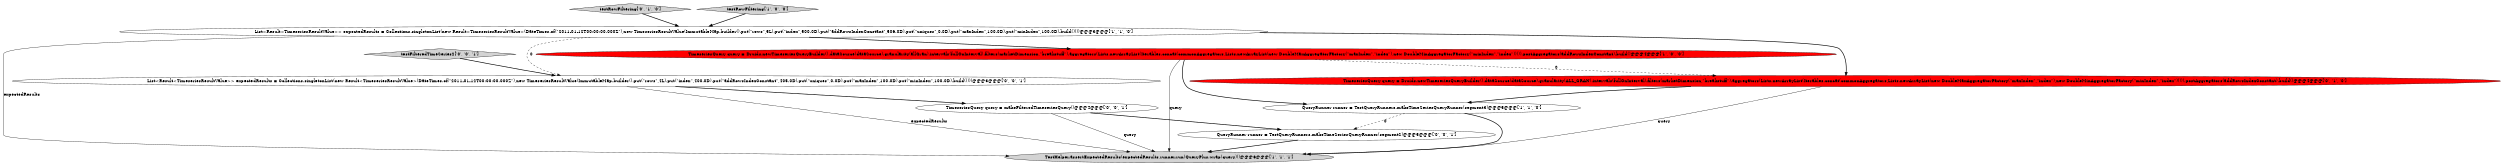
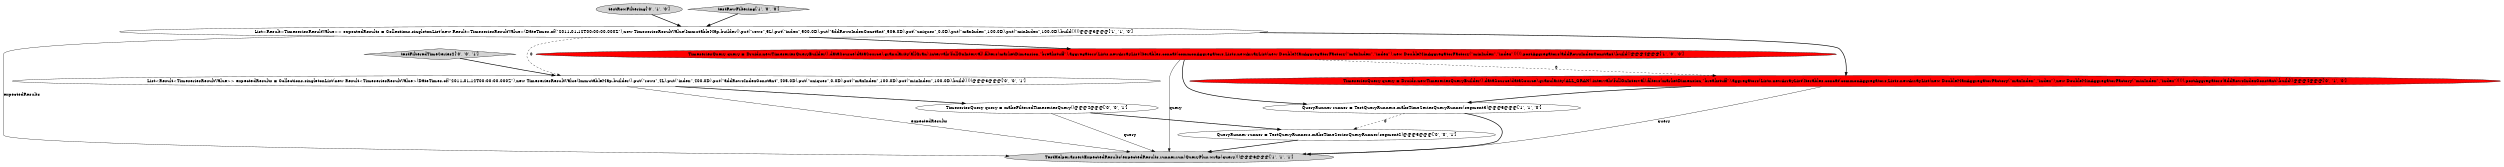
  digraph {
    node [fillcolor=white shape=ellipse style=filled]
    edge [style=bold]
-   n1 [fillcolor=lightgray label="testRowFiltering['0', '1', '0']" shape=diamond]
+   n1 [fillcolor=lightgray label="testRowFiltering['0', '1', '0']"]
    n2 [label="List<Result<TimeseriesResultValue>> expectedResults = Collections.singletonList(new Result<TimeseriesResultValue>(DateTimes.of(\"2011-01-12T00:00:00.000Z\"),new TimeseriesResultValue(ImmutableMap.builder().put(\"rows\",5L).put(\"index\",500.0D).put(\"addRowsIndexConstant\",506.0D).put(\"uniques\",0.0D).put(\"maxIndex\",100.0D).put(\"minIndex\",100.0D).build())))@@@3@@@['1', '1', '0']"]
    n3 [fillcolor=lightgray label="TestHelper.assertExpectedResults(expectedResults,runner.run(QueryPlus.wrap(query)))@@@6@@@['1', '1', '1']"]
    n4 [label="TimeseriesQuery query = makeFilteredTimeseriesQuery()@@@4@@@['0', '0', '1']"]
    n5 [label="QueryRunner runner = TestQueryRunners.makeTimeSeriesQueryRunner(segment2)@@@5@@@['0', '0', '1']"]
    n6 [fillcolor=lightgray label="testRowFiltering['1', '0', '0']" shape=diamond]
    n7 [label="QueryRunner runner = TestQueryRunners.makeTimeSeriesQueryRunner(segment3)@@@5@@@['1', '1', '0']"]
    n8 [fillcolor=red label="TimeseriesQuery query = Druids.newTimeseriesQueryBuilder().dataSource(dataSource).granularity(allGran).intervals(fullOnInterval).filters(marketDimension,\"breakstuff\").aggregators(Lists.newArrayList(Iterables.concat(commonAggregators,Lists.newArrayList(new DoubleMaxAggregatorFactory(\"maxIndex\",\"index\"),new DoubleMinAggregatorFactory(\"minIndex\",\"index\"))))).postAggregators(addRowsIndexConstant).build()@@@4@@@['1', '0', '0']"]
    n9 [fillcolor=red label="TimeseriesQuery query = Druids.newTimeseriesQueryBuilder().dataSource(dataSource).granularity(ALL_GRAN).intervals(fullOnInterval).filters(marketDimension,\"breakstuff\").aggregators(Lists.newArrayList(Iterables.concat(commonAggregators,Lists.newArrayList(new DoubleMaxAggregatorFactory(\"maxIndex\",\"index\"),new DoubleMinAggregatorFactory(\"minIndex\",\"index\"))))).postAggregators(addRowsIndexConstant).build()@@@4@@@['0', '1', '0']"]
    n10 [label="List<Result<TimeseriesResultValue>> expectedResults = Collections.singletonList(new Result<TimeseriesResultValue>(DateTimes.of(\"2011-01-12T00:00:00.000Z\"),new TimeseriesResultValue(ImmutableMap.builder().put(\"rows\",4L).put(\"index\",400.0D).put(\"addRowsIndexConstant\",405.0D).put(\"uniques\",0.0D).put(\"maxIndex\",100.0D).put(\"minIndex\",100.0D).build())))@@@3@@@['0', '0', '1']"]
    n11 [fillcolor=lightgray label="testFilteredTimeSeries2['0', '0', '1']" shape=diamond]
    n1 -> n2
    n2 -> n3 [label=expectedResults style=solid]
    n2 -> n8
    n2 -> n9
    n2 -> n10 [label=0 style=dashed]
    n4 -> n3 [label=query style=solid]
    n4 -> n5
    n5 -> n3
    n6 -> n2
    n7 -> n3
    n7 -> n5 [label=0 style=dashed]
    n8 -> n3 [label=query style=solid]
    n8 -> n7
    n8 -> n9 [label=0 style=dashed]
    n9 -> n3 [label=query style=solid]
    n9 -> n7
    n10 -> n3 [label=expectedResults style=solid]
    n10 -> n4
    n11 -> n10
  }
